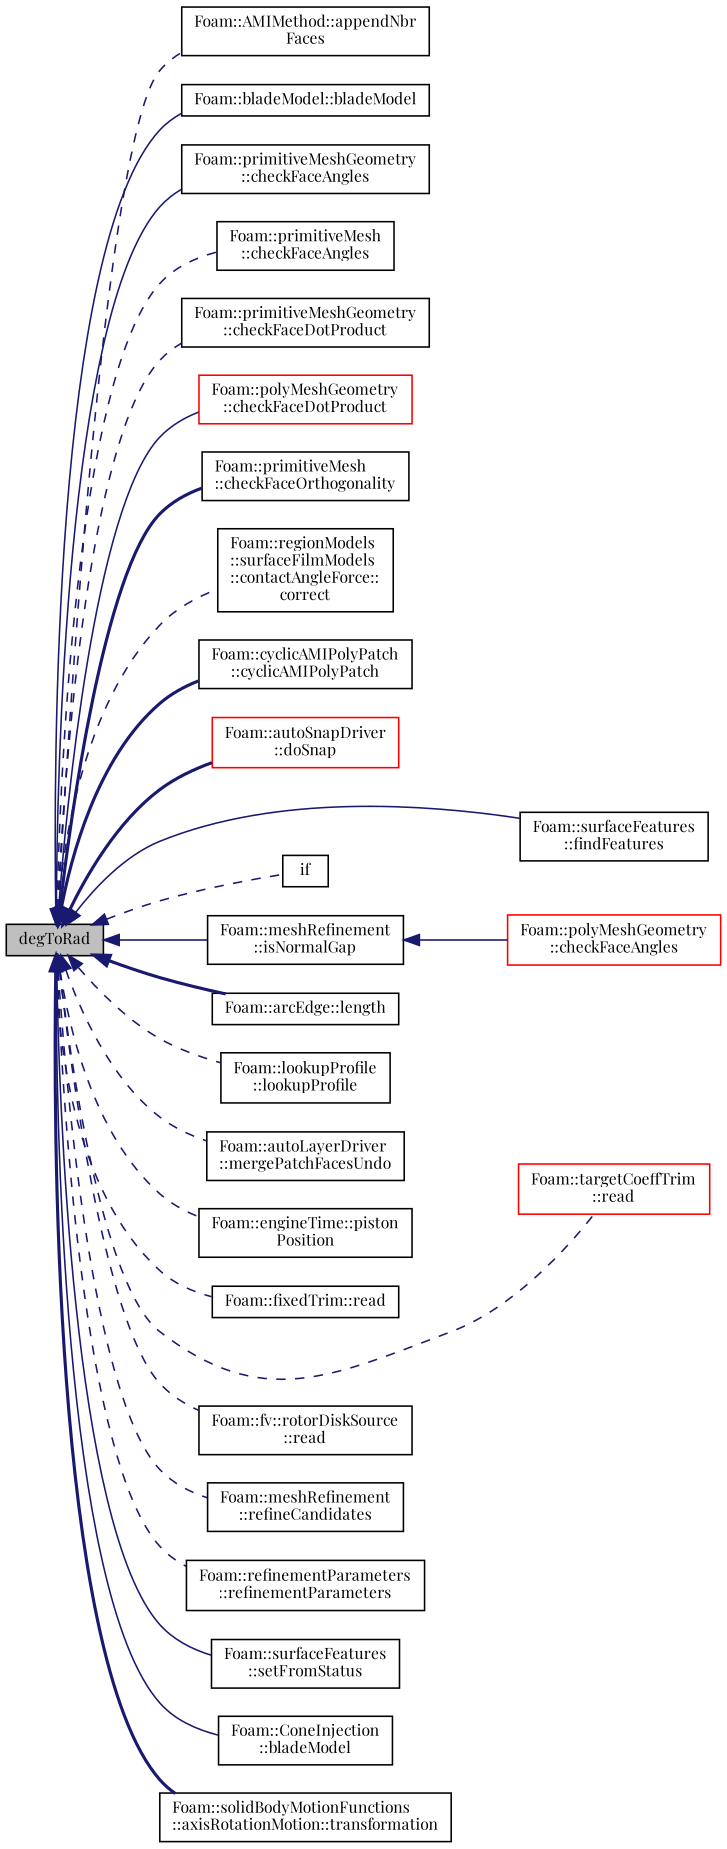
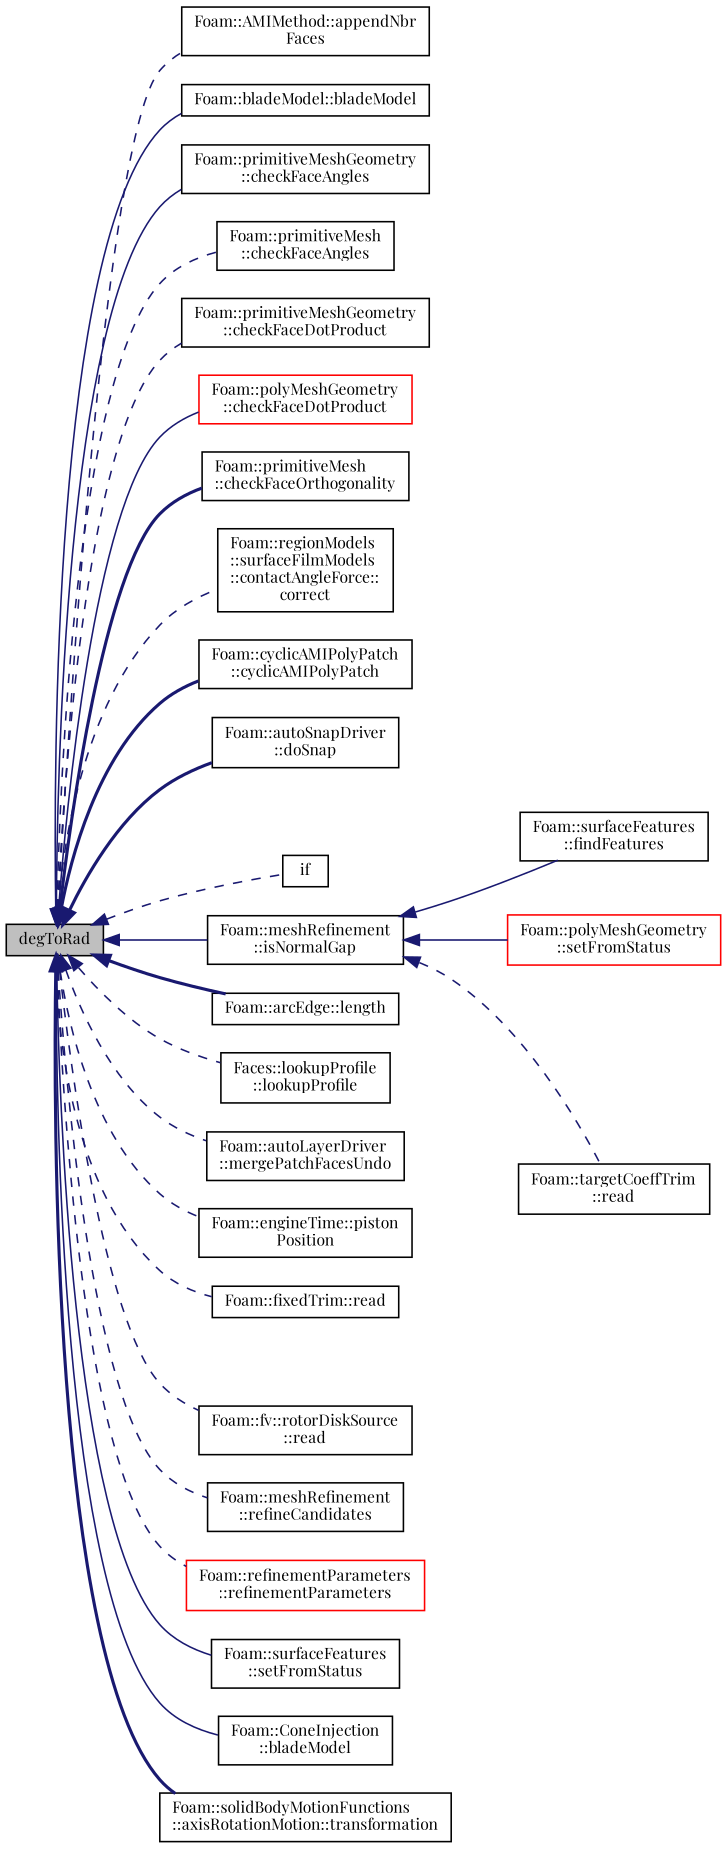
  digraph {
    fontname="Playfair Display"
    rankdir=LR
    node [color=black fontname="Playfair Display" fontsize=10 shape=record]
    edge [color=midnightblue dir=back fontname="Playfair Display" fontsize=10 labelfontname=Helvetica labelfontsize=10 style=dashed]
    n1 [fillcolor=grey75 fontcolor=black height=0.2 label=degToRad style=filled width=0.4]
    n2 [height=0.2 label="Foam::AMIMethod::appendNbr\lFaces" width=0.4]
    n3 [height=0.2 label="Foam::bladeModel::bladeModel" width=0.4]
    n4 [height=0.2 label="Foam::primitiveMeshGeometry\l::checkFaceAngles" width=0.4]
    n5 [height=0.2 label="Foam::primitiveMesh\l::checkFaceAngles" width=0.4]
    n6 [height=0.2 label="Foam::primitiveMeshGeometry\l::checkFaceDotProduct" width=0.4]
    n7 [color=red height=0.2 label="Foam::polyMeshGeometry\l::checkFaceDotProduct" width=0.4]
    n8 [height=0.2 label="Foam::primitiveMesh\l::checkFaceOrthogonality" width=0.4]
    n9 [height=0.2 label="Foam::regionModels\l::surfaceFilmModels\l::contactAngleForce::\lcorrect" width=0.4]
    n10 [height=0.2 label="Foam::cyclicAMIPolyPatch\l::cyclicAMIPolyPatch" width=0.4]
-   n11 [color=red height=0.2 label="Foam::autoSnapDriver\l::doSnap" width=0.4]
+   n11 [height=0.2 label="Foam::autoSnapDriver\l::doSnap" width=0.4]
    n12 [height=0.2 label="Foam::surfaceFeatures\l::findFeatures" width=0.4]
    n13 [height=0.2 label=if width=0.4]
    n14 [height=0.2 label="Foam::meshRefinement\l::isNormalGap" width=0.4]
    n15 [height=0.2 label="Foam::arcEdge::length" width=0.4]
-   n16 [height=0.2 label="Foam::lookupProfile\l::lookupProfile" width=0.4]
+   n16 [height=0.2 label="Faces::lookupProfile\l::lookupProfile" width=0.4]
    n17 [height=0.2 label="Foam::autoLayerDriver\l::mergePatchFacesUndo" width=0.4]
    n18 [height=0.2 label="Foam::engineTime::piston\lPosition" width=0.4]
    n19 [height=0.2 label="Foam::fixedTrim::read" width=0.4]
-   n20 [color=red height=0.2 label="Foam::targetCoeffTrim\l::read" width=0.4]
+   n20 [height=0.2 label="Foam::targetCoeffTrim\l::read" width=0.4]
    n21 [height=0.2 label="Foam::fv::rotorDiskSource\l::read" width=0.4]
    n22 [height=0.2 label="Foam::meshRefinement\l::refineCandidates" width=0.4]
-   n23 [height=0.2 label="Foam::refinementParameters\l::refinementParameters" width=0.4]
+   n23 [color=red height=0.2 label="Foam::refinementParameters\l::refinementParameters" width=0.4]
    n24 [height=0.2 label="Foam::surfaceFeatures\l::setFromStatus" width=0.4]
    n25 [height=0.2 label="Foam::ConeInjection\l::bladeModel" width=0.4]
    n26 [height=0.2 label="Foam::solidBodyMotionFunctions\l::axisRotationMotion::transformation" width=0.4]
-   n27 [color=red height=0.2 label="Foam::polyMeshGeometry\l::checkFaceAngles" width=0.4]
+   n27 [color=red height=0.2 label="Foam::polyMeshGeometry\l::setFromStatus" width=0.4]
    n1 -> n2
    n1 -> n3 [style=solid]
    n1 -> n4 [style=solid]
    n1 -> n5
    n1 -> n6
    n1 -> n7 [style=solid]
    n1 -> n8 [style=bold]
    n1 -> n9
    n1 -> n10 [style=bold]
    n1 -> n11 [style=bold]
-   n1 -> n12 [style=solid]
+   n14 -> n12 [style=solid]
    n1 -> n13
    n1 -> n14 [style=solid]
    n1 -> n15 [style=bold]
    n1 -> n16
    n1 -> n17
    n1 -> n18
    n1 -> n19
-   n1 -> n20
+   n14 -> n20
    n1 -> n21
    n1 -> n22
    n1 -> n23
    n1 -> n24 [style=solid]
    n1 -> n25 [style=solid]
    n1 -> n26 [style=bold]
    n14 -> n27 [style=solid]
  }
